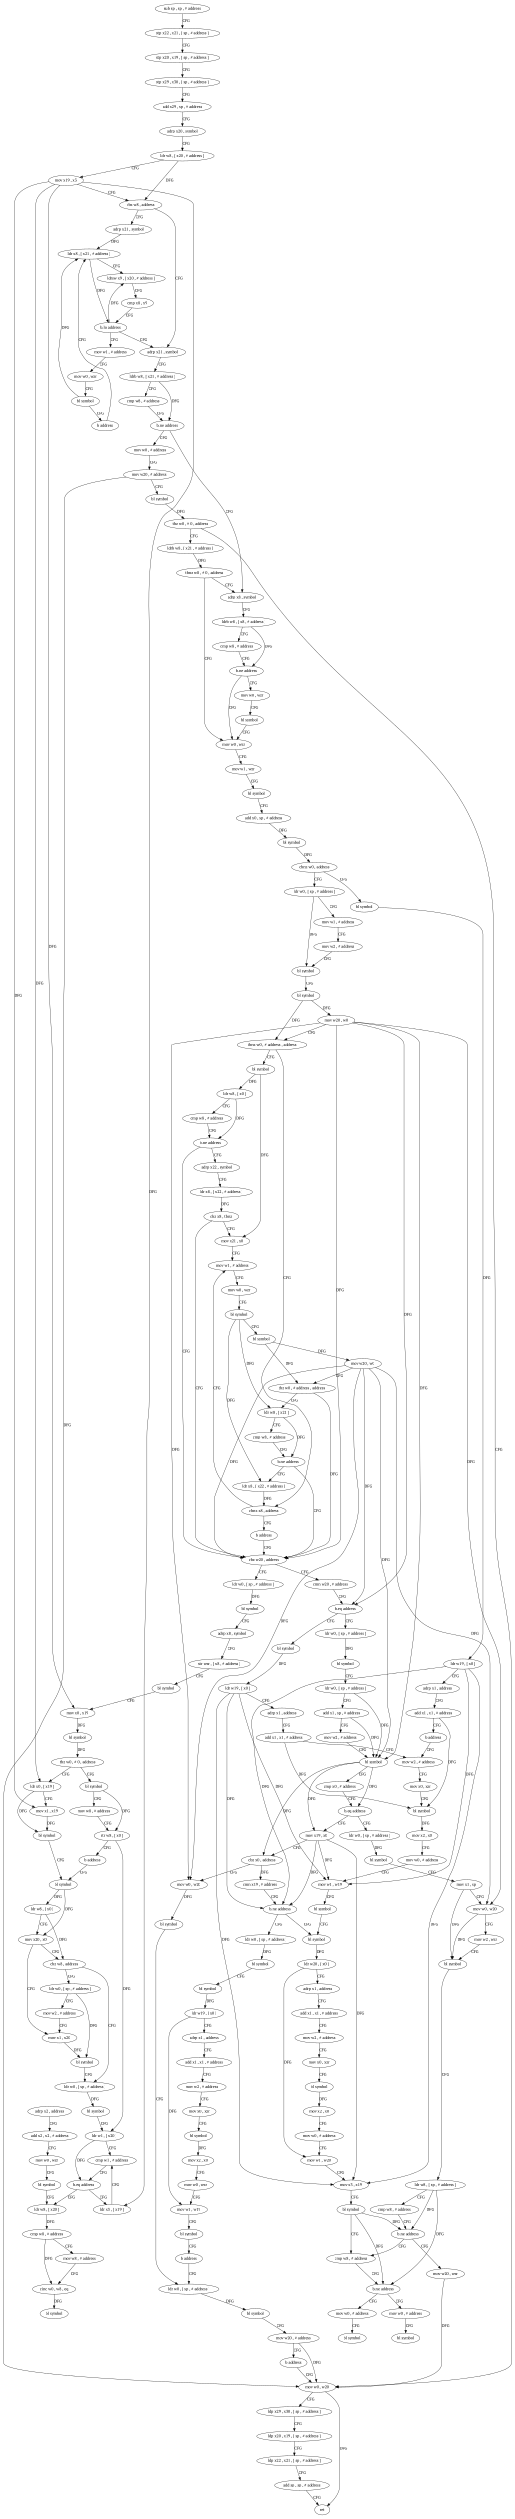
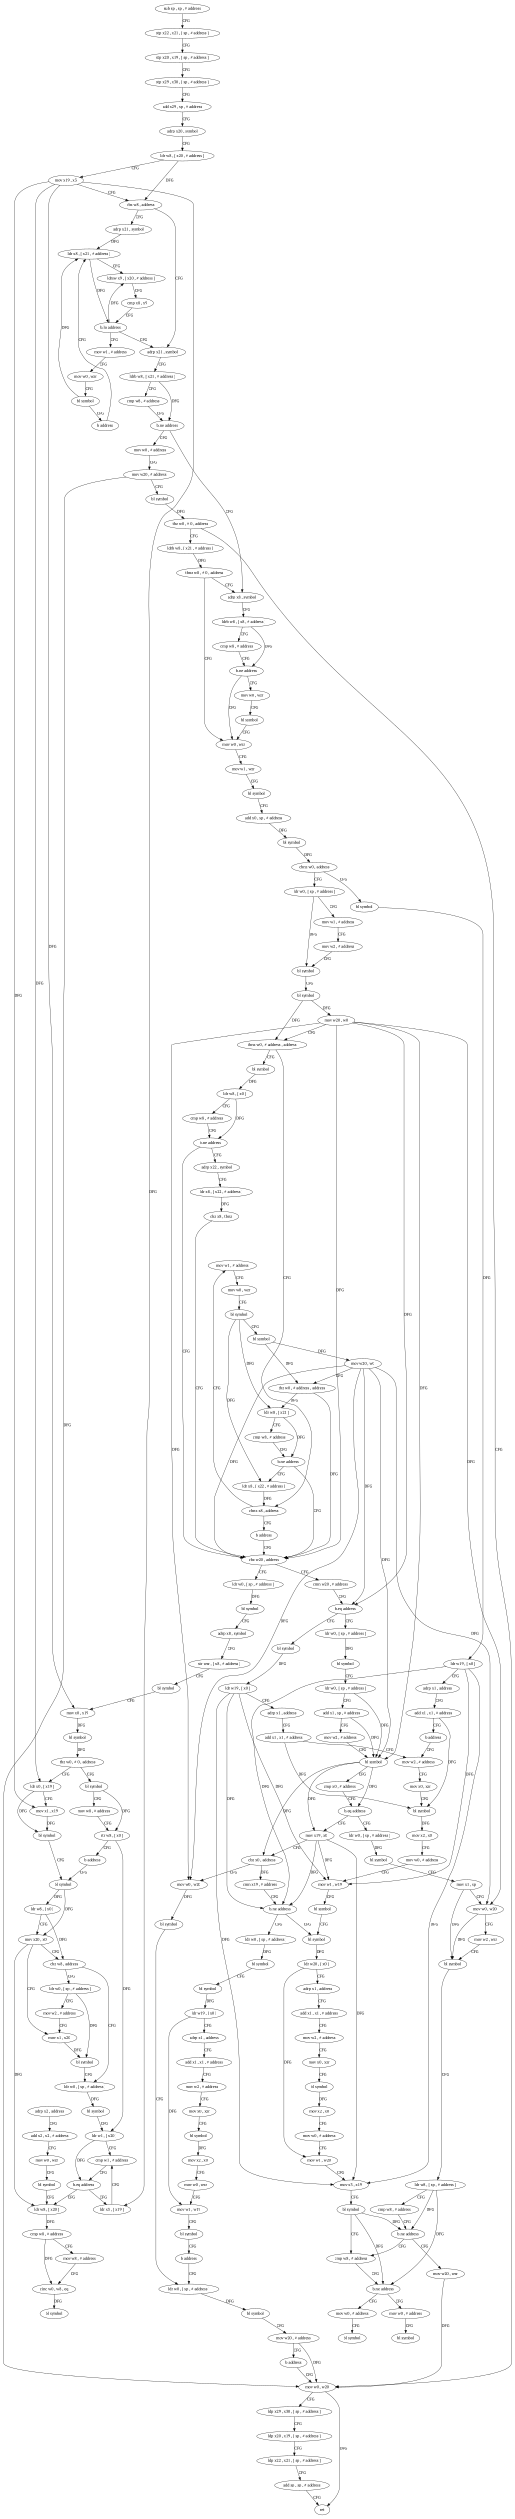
  digraph {
    fontname="PT Serif"
    node [fontname="PT Serif"]
    edge [fontname="PT Serif"]
    n1 [label="sub sp , sp , # address"]
    n2 [label="stp x22 , x21 , [ sp , # address ]"]
    n3 [label="stp x20 , x19 , [ sp , # address ]"]
    n4 [label="stp x29 , x30 , [ sp , # address ]"]
    n5 [label="add x29 , sp , # address"]
    n6 [label="adrp x20 , symbol"]
    n7 [label="ldr w8 , [ x20 , # address ]"]
    n8 [label="mov x19 , x3"]
    n9 [label="cbz w8 , address"]
    n10 [label="mov x0 , x19"]
    n11 [label="ldr x0 , [ x19 ]"]
    n12 [label="mov x1 , x19"]
    n13 [label="ldr x3 , [ x19 ]"]
    n14 [label="adrp x21 , symbol"]
    n15 [label="adrp x21 , symbol"]
    n16 [label="bl symbol"]
    n17 [label="bl symbol"]
    n18 [label="cmp w1 , # address"]
    n19 [label="ldrb w8 , [ x21 , # address ]"]
    n20 [label="ldr x8 , [ x21 , # address ]"]
    n21 [label="cmp w8 , # address"]
    n22 [label="b.ne address"]
    n23 [label="ldrsw x9 , [ x20 , # address ]"]
    n24 [label="b.lo address"]
    n25 [label="adrp x8 , symbol"]
    n26 [label="mov w0 , # address"]
    n27 [label="ldrb w8 , [ x8 , # address ]"]
    n28 [label="mov w20 , # address"]
    n29 [label="cmp w8 , # address"]
    n30 [label="b.ne address"]
    n31 [label="bl symbol"]
    n32 [label="mov w0 , w20"]
    n33 [label="cmp x8 , x9"]
    n34 [label="mov w1 , # address"]
    n35 [label="mov w0 , wzr"]
    n36 [label="mov w0 , wzr"]
    n37 [label="mov w1 , wzr"]
    n38 [label="bl symbol"]
    n39 [label="bl symbol"]
    n40 [label="tbz w0 , # 0 , address"]
    n41 [label="ldp x29 , x30 , [ sp , # address ]"]
    n42 [label=ret]
    n43 [label="ldrb w8 , [ x21 , # address ]"]
    n44 [label="tbnz w8 , # 0 , address"]
    n45 [label="ldp x20 , x19 , [ sp , # address ]"]
    n46 [label="mov w0 , wzr"]
    n47 [label="bl symbol"]
    n48 [label="b address"]
    n49 [label="add x0 , sp , # address"]
    n50 [label="bl symbol"]
    n51 [label="cbnz w0 , address"]
    n52 [label="bl symbol"]
    n53 [label="ldr w0 , [ sp , # address ]"]
    n54 [label="ldr w19 , [ x0 ]"]
    n55 [label="mov w1 , # address"]
    n56 [label="bl symbol"]
    n57 [label="adrp x1 , address"]
    n58 [label="mov w1 , w19"]
    n59 [label="b.ne address"]
    n60 [label="mov x3 , x19"]
    n61 [label="mov w2 , # address"]
    n62 [label="bl symbol"]
    n63 [label="ldp x22 , x21 , [ sp , # address ]"]
    n64 [label="add sp , sp , # address"]
    n65 [label="add x1 , x1 , # address"]
    n66 [label="bl symbol"]
    n67 [label="bl symbol"]
    n68 [label="ldr w0 , [ sp , # address ]"]
    n69 [label="bl symbol"]
    n70 [label="b address"]
    n71 [label="bl symbol"]
    n72 [label="mov w2 , # address"]
    n73 [label="mov x2 , x0"]
    n74 [label="mov x0 , xzr"]
    n75 [label="mov w20 , w0"]
    n76 [label="tbnz w0 , # address , address"]
    n77 [label="cbz w20 , address"]
    n78 [label="b.eq address"]
    n79 [label="bl symbol"]
    n80 [label="mov w0 , w20"]
    n81 [label="mov w0 , w20"]
    n82 [label="bl symbol"]
    n83 [label="cbnz x8 , address"]
    n84 [label="ldr w0 , [ sp , # address ]"]
    n85 [label="cmn w20 , # address"]
    n86 [label="bl symbol"]
    n87 [label="ldr w0 , [ sp , # address ]"]
    n88 [label="cmp x0 , # address"]
    n89 [label="b.eq address"]
    n90 [label="mov x19 , x0"]
    n91 [label="cbz x0 , address"]
    n92 [label="bl symbol"]
    n93 [label="mov w2 , wzr"]
    n94 [label="bl symbol"]
    n95 [label="ldr w8 , [ x0 ]"]
-   n96 [label="mov x21 , x0"]
    n97 [label="cmp w8 , # address"]
    n98 [label="b.ne address"]
    n99 [label="mov w1 , # address"]
    n100 [label="bl symbol"]
    n101 [label="mov w0 , # address"]
    n102 [label="ldr w20 , [ x0 ]"]
    n103 [label="adrp x1 , address"]
    n104 [label="mov w1 , w20"]
    n105 [label="adrp x22 , symbol"]
    n106 [label="ldr x8 , [ x22 , # address ]"]
    n107 [label="cbz x8 , tbnz"]
    n108 [label="adrp x8 , symbol"]
    n109 [label="mov w0 , # address"]
    n110 [label="bl symbol"]
    n111 [label="mov w0 , # address"]
    n112 [label="bl symbol"]
    n113 [label="mov w0 , wzr"]
    n114 [label="str wzr , [ x8 , # address ]"]
    n115 [label="bl symbol"]
    n116 [label="tbz w0 , # 0 , address"]
    n117 [label="bl symbol"]
    n118 [label="mov w8 , # address"]
    n119 [label="str w8 , [ x0 ]"]
    n120 [label="bl symbol"]
    n121 [label="b address"]
    n122 [label="ldr w1 , [ x20 ]"]
    n123 [label="ldr w19 , [ x0 ]"]
    n124 [label="bl symbol"]
    n125 [label="adrp x1 , address"]
    n126 [label="ldr w0 , [ sp , # address ]"]
    n127 [label="bl symbol"]
    n128 [label="ldr w8 , [ x0 ]"]
    n129 [label="mov x20 , x0"]
    n130 [label="cbz w8 , address"]
    n131 [label="ldr w8 , [ x20 ]"]
    n132 [label="mov x1 , x20"]
    n133 [label="add x1 , x1 , # address"]
    n134 [label="add x1 , sp , # address"]
    n135 [label="mov w2 , # address"]
    n136 [label="ldr w0 , [ sp , # address ]"]
    n137 [label="cmn x19 , # address"]
    n138 [label="bl symbol"]
    n139 [label="mov x1 , sp"]
    n140 [label="ldr w8 , [ x21 ]"]
    n141 [label="cmp w8 , # address"]
    n142 [label="b.ne address"]
    n143 [label="ldr x8 , [ x22 , # address ]"]
    n144 [label="b address"]
    n145 [label="ldr w0 , [ sp , # address ]"]
    n146 [label="bl symbol"]
    n147 [label="b.eq address"]
    n148 [label="cmp w8 , # address"]
    n149 [label="mov w8 , # address"]
    n150 [label="cinc w0 , w8 , eq"]
    n151 [label="adrp x2 , address"]
    n152 [label="add x2 , x2 , # address"]
    n153 [label="ldr w0 , [ sp , # address ]"]
    n154 [label="mov w2 , # address"]
    n155 [label="bl symbol"]
    n156 [label="ldr w8 , [ sp , # address ]"]
    n157 [label="cmp w8 , # address"]
    n158 [label="b.ne address"]
    n159 [label="b.ne address"]
    n160 [label="cmp w8 , # address"]
    n161 [label="mov w20 , wzr"]
    n162 [label="ldr w0 , [ sp , # address ]"]
    n163 [label="bl symbol"]
    n164 [label="mov w0 , wzr"]
    n165 [label="bl symbol"]
    n166 [label="bl symbol"]
    n167 [label="mov w20 , # address"]
    n168 [label="bl symbol"]
    n169 [label="bl symbol"]
    n170 [label="bl symbol"]
    n171 [label="mov w20 , w0"]
    n172 [label="tbz w0 , # address , address"]
    n173 [label="add x1 , x1 , # address"]
    n174 [label="mov w2 , # address"]
    n175 [label="mov x0 , xzr"]
    n176 [label="bl symbol"]
    n177 [label="mov x2 , x0"]
    n178 [label="mov w0 , # address"]
    n179 [label="ldr w19 , [ x0 ]"]
    n180 [label="adrp x1 , address"]
    n181 [label="mov w1 , w19"]
    n182 [label="add x1 , x1 , # address"]
    n183 [label="bl symbol"]
    n184 [label="mov w2 , # address"]
    n185 [label="mov x0 , xzr"]
    n186 [label="bl symbol"]
    n187 [label="mov x2 , x0"]
    n188 [label="mov w0 , wzr"]
    n189 [label="b address"]
    n190 [label="b address"]
    n1 -> n2 [label=CFG]
    n2 -> n3 [label=CFG]
    n3 -> n4 [label=CFG]
    n4 -> n5 [label=CFG]
    n5 -> n6 [label=CFG]
    n6 -> n7 [label=CFG]
    n7 -> n8 [label=CFG]
    n7 -> n9 [label=DFG]
    n8 -> n9 [label=CFG]
    n8 -> n10 [label=DFG]
    n8 -> n11 [label=DFG]
    n8 -> n12 [label=DFG]
    n8 -> n13 [label=DFG]
    n9 -> n14 [label=CFG]
    n9 -> n15 [label=CFG]
    n10 -> n16 [label=DFG]
    n11 -> n12 [label=CFG]
    n11 -> n17 [label=DFG]
    n12 -> n17 [label=DFG]
    n13 -> n18 [label=CFG]
    n14 -> n19 [label=CFG]
    n15 -> n20 [label=DFG]
    n16 -> n116 [label=DFG]
    n17 -> n120 [label=CFG]
    n18 -> n147 [label=CFG]
    n19 -> n21 [label=CFG]
    n19 -> n22 [label=DFG]
    n20 -> n23 [label=CFG]
    n20 -> n24 [label=DFG]
    n21 -> n22 [label=CFG]
    n22 -> n25 [label=CFG]
    n22 -> n26 [label=CFG]
    n23 -> n33 [label=CFG]
    n24 -> n14 [label=CFG]
    n24 -> n23 [label=DFG]
    n24 -> n34 [label=CFG]
    n25 -> n27 [label=CFG]
    n26 -> n28 [label=CFG]
    n27 -> n29 [label=CFG]
    n27 -> n30 [label=DFG]
    n28 -> n31 [label=CFG]
    n28 -> n32 [label=DFG]
    n29 -> n30 [label=CFG]
    n30 -> n35 [label=CFG]
    n30 -> n36 [label=CFG]
    n31 -> n40 [label=DFG]
    n32 -> n41 [label=CFG]
    n32 -> n42 [label=DFG]
    n33 -> n24 [label=CFG]
    n34 -> n46 [label=CFG]
    n35 -> n37 [label=CFG]
    n36 -> n38 [label=CFG]
    n37 -> n39 [label=CFG]
    n38 -> n35 [label=CFG]
    n39 -> n49 [label=CFG]
    n40 -> n32 [label=CFG]
    n40 -> n43 [label=CFG]
    n41 -> n45 [label=CFG]
    n43 -> n44 [label=DFG]
    n44 -> n25 [label=CFG]
    n44 -> n35 [label=CFG]
    n45 -> n63 [label=CFG]
    n46 -> n47 [label=CFG]
    n47 -> n20 [label=DFG]
    n47 -> n48 [label=CFG]
    n48 -> n20 [label=CFG]
    n49 -> n50 [label=DFG]
    n50 -> n51 [label=DFG]
    n51 -> n52 [label=CFG]
    n51 -> n53 [label=CFG]
    n52 -> n54 [label=DFG]
    n53 -> n55 [label=CFG]
    n53 -> n56 [label=DFG]
    n54 -> n57 [label=CFG]
    n54 -> n58 [label=DFG]
    n54 -> n59 [label=DFG]
    n54 -> n60 [label=DFG]
    n55 -> n61 [label=CFG]
    n56 -> n62 [label=CFG]
    n57 -> n65 [label=CFG]
    n58 -> n66 [label=CFG]
    n59 -> n67 [label=CFG]
    n59 -> n68 [label=CFG]
    n60 -> n69 [label=CFG]
    n61 -> n56 [label=CFG]
    n62 -> n75 [label=DFG]
    n62 -> n76 [label=DFG]
    n63 -> n64 [label=CFG]
    n64 -> n42 [label=CFG]
    n65 -> n70 [label=CFG]
    n65 -> n71 [label=DFG]
    n66 -> n67 [label=CFG]
    n67 -> n102 [label=DFG]
    n68 -> n168 [label=DFG]
    n69 -> n158 [label=DFG]
    n69 -> n159 [label=DFG]
    n69 -> n160 [label=CFG]
    n70 -> n72 [label=CFG]
    n71 -> n73 [label=DFG]
    n72 -> n74 [label=CFG]
    n73 -> n101 [label=CFG]
    n74 -> n71 [label=CFG]
    n75 -> n76 [label=CFG]
    n75 -> n77 [label=DFG]
    n75 -> n78 [label=DFG]
    n75 -> n79 [label=DFG]
    n75 -> n80 [label=DFG]
    n75 -> n81 [label=DFG]
    n76 -> n82 [label=CFG]
    n76 -> n83 [label=CFG]
    n77 -> n84 [label=CFG]
    n77 -> n85 [label=CFG]
    n78 -> n86 [label=CFG]
    n78 -> n87 [label=CFG]
    n79 -> n88 [label=CFG]
    n79 -> n89 [label=DFG]
    n79 -> n90 [label=DFG]
    n79 -> n91 [label=DFG]
    n80 -> n92 [label=DFG]
    n80 -> n93 [label=CFG]
    n81 -> n94 [label=DFG]
    n82 -> n95 [label=DFG]
-   n82 -> n96 [label=DFG]
    n83 -> n99 [label=CFG]
    n83 -> n144 [label=CFG]
    n84 -> n100 [label=DFG]
    n85 -> n78 [label=CFG]
    n86 -> n123 [label=DFG]
    n87 -> n124 [label=DFG]
    n88 -> n89 [label=CFG]
    n89 -> n90 [label=CFG]
    n89 -> n136 [label=CFG]
    n90 -> n58 [label=DFG]
    n90 -> n59 [label=DFG]
    n90 -> n60 [label=DFG]
    n90 -> n91 [label=CFG]
    n91 -> n81 [label=CFG]
    n91 -> n137 [label=DFG]
    n92 -> n156 [label=CFG]
    n93 -> n92 [label=CFG]
    n94 -> n162 [label=CFG]
    n95 -> n97 [label=CFG]
    n95 -> n98 [label=DFG]
-   n96 -> n99 [label=CFG]
    n97 -> n98 [label=CFG]
    n98 -> n77 [label=CFG]
    n98 -> n105 [label=CFG]
    n99 -> n113 [label=CFG]
    n100 -> n108 [label=CFG]
    n101 -> n58 [label=CFG]
    n102 -> n103 [label=CFG]
    n102 -> n104 [label=DFG]
    n103 -> n173 [label=CFG]
    n104 -> n60 [label=CFG]
    n105 -> n106 [label=CFG]
    n106 -> n107 [label=DFG]
    n107 -> n77 [label=CFG]
-   n107 -> n96 [label=CFG]
    n108 -> n114 [label=CFG]
    n109 -> n110 [label=CFG]
    n111 -> n112 [label=CFG]
    n113 -> n127 [label=CFG]
    n114 -> n115 [label=CFG]
    n115 -> n10 [label=CFG]
    n116 -> n11 [label=CFG]
    n116 -> n117 [label=CFG]
    n117 -> n118 [label=CFG]
    n117 -> n119 [label=DFG]
    n118 -> n119 [label=CFG]
    n119 -> n121 [label=CFG]
    n119 -> n122 [label=DFG]
    n120 -> n128 [label=DFG]
    n120 -> n129 [label=DFG]
    n121 -> n120 [label=CFG]
    n122 -> n18 [label=CFG]
    n122 -> n147 [label=DFG]
    n123 -> n58 [label=DFG]
    n123 -> n59 [label=DFG]
    n123 -> n60 [label=DFG]
    n123 -> n125 [label=CFG]
    n124 -> n126 [label=CFG]
    n125 -> n133 [label=CFG]
    n126 -> n79 [label=DFG]
    n126 -> n134 [label=CFG]
    n127 -> n140 [label=DFG]
    n127 -> n143 [label=DFG]
    n127 -> n170 [label=CFG]
    n128 -> n129 [label=CFG]
    n128 -> n130 [label=DFG]
    n129 -> n130 [label=CFG]
+   n129 -> n131 [label=DFG]
    n129 -> n132 [label=CFG]
    n130 -> n145 [label=CFG]
    n130 -> n153 [label=CFG]
    n131 -> n148 [label=DFG]
    n132 -> n155 [label=DFG]
    n133 -> n71 [label=DFG]
    n133 -> n72 [label=CFG]
    n134 -> n79 [label=DFG]
    n134 -> n135 [label=CFG]
    n135 -> n79 [label=CFG]
    n136 -> n138 [label=DFG]
    n137 -> n59 [label=CFG]
    n138 -> n139 [label=CFG]
    n139 -> n80 [label=CFG]
    n139 -> n92 [label=DFG]
    n140 -> n141 [label=CFG]
    n140 -> n142 [label=DFG]
    n141 -> n142 [label=CFG]
    n142 -> n77 [label=CFG]
    n142 -> n143 [label=CFG]
    n143 -> n83 [label=DFG]
    n144 -> n77 [label=CFG]
    n145 -> n146 [label=DFG]
    n146 -> n122 [label=CFG]
    n147 -> n13 [label=CFG]
    n147 -> n131 [label=CFG]
    n148 -> n149 [label=CFG]
    n148 -> n150 [label=DFG]
    n149 -> n150 [label=CFG]
    n150 -> n163 [label=DFG]
    n151 -> n152 [label=CFG]
    n152 -> n164 [label=CFG]
    n153 -> n154 [label=CFG]
    n153 -> n155 [label=DFG]
    n154 -> n132 [label=CFG]
    n155 -> n145 [label=CFG]
    n156 -> n157 [label=CFG]
    n156 -> n158 [label=DFG]
    n156 -> n159 [label=DFG]
    n157 -> n158 [label=CFG]
    n158 -> n160 [label=CFG]
    n158 -> n161 [label=CFG]
    n159 -> n109 [label=CFG]
    n159 -> n111 [label=CFG]
    n160 -> n159 [label=CFG]
    n161 -> n32 [label=DFG]
    n162 -> n166 [label=DFG]
    n164 -> n165 [label=CFG]
    n165 -> n131 [label=CFG]
    n166 -> n167 [label=CFG]
    n167 -> n32 [label=DFG]
    n167 -> n190 [label=CFG]
    n168 -> n169 [label=CFG]
    n169 -> n179 [label=DFG]
    n170 -> n171 [label=DFG]
    n170 -> n172 [label=DFG]
    n171 -> n77 [label=DFG]
    n171 -> n78 [label=DFG]
    n171 -> n79 [label=DFG]
    n171 -> n80 [label=DFG]
    n171 -> n81 [label=DFG]
    n171 -> n172 [label=CFG]
    n172 -> n77 [label=DFG]
-   n172 -> n140 [label=CFG]
+   n172 -> n140 [label=DFG]
    n173 -> n174 [label=CFG]
    n174 -> n175 [label=CFG]
    n175 -> n176 [label=CFG]
    n176 -> n177 [label=DFG]
    n177 -> n178 [label=CFG]
    n178 -> n104 [label=CFG]
    n179 -> n180 [label=CFG]
    n179 -> n181 [label=DFG]
    n180 -> n182 [label=CFG]
    n181 -> n183 [label=CFG]
    n182 -> n184 [label=CFG]
    n183 -> n189 [label=CFG]
    n184 -> n185 [label=CFG]
    n185 -> n186 [label=CFG]
    n186 -> n187 [label=DFG]
    n187 -> n188 [label=CFG]
    n188 -> n181 [label=CFG]
    n189 -> n162 [label=CFG]
    n190 -> n32 [label=CFG]
  }
